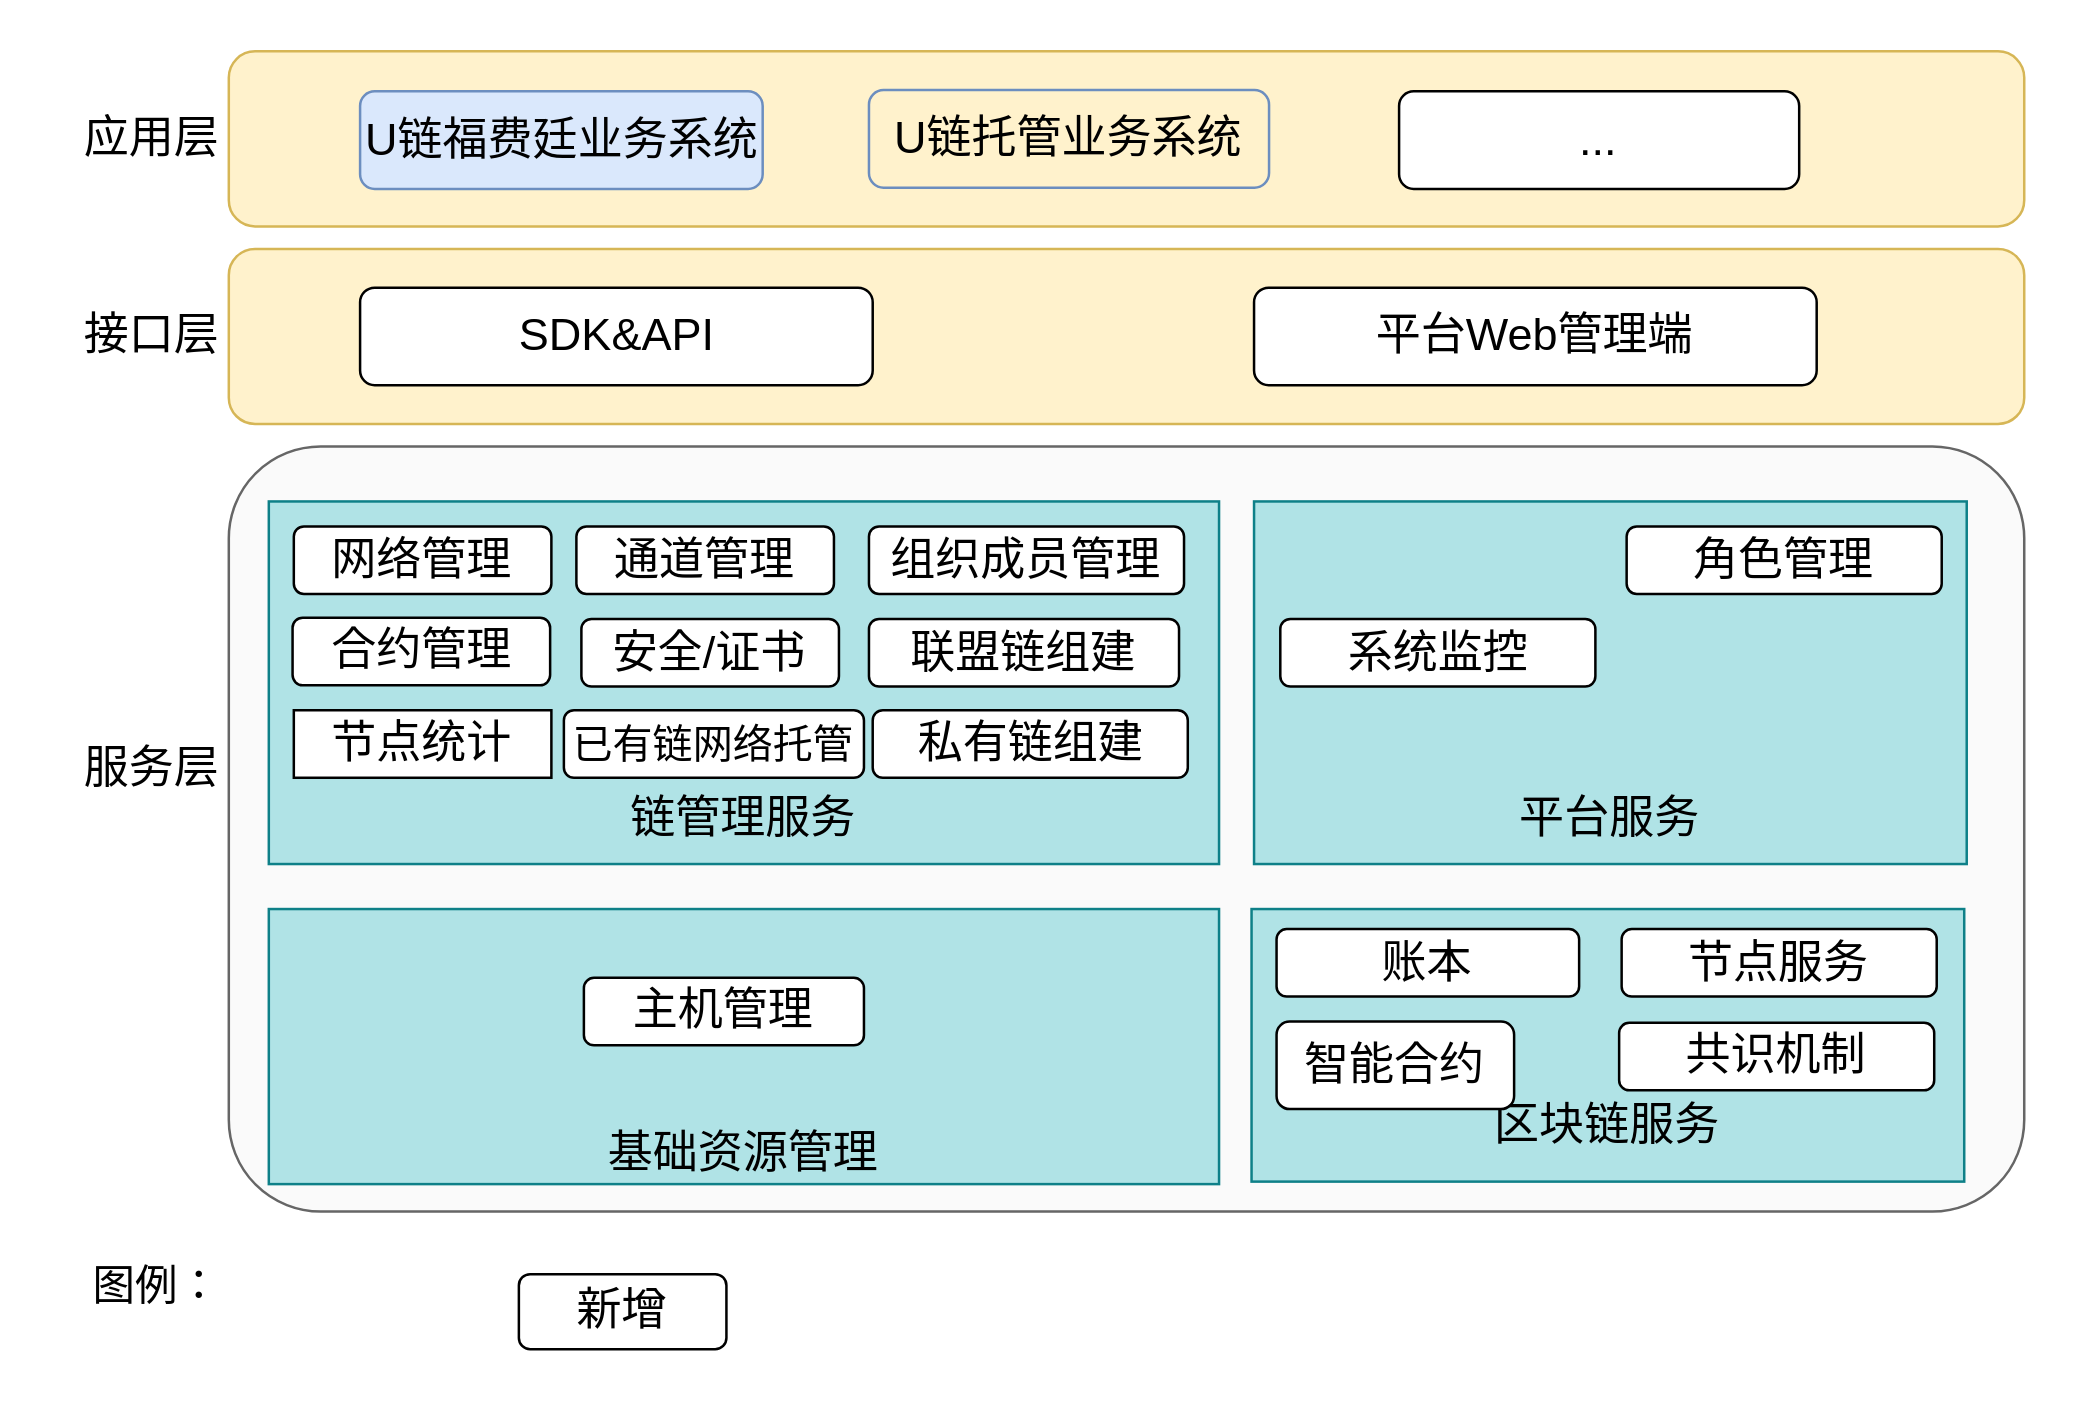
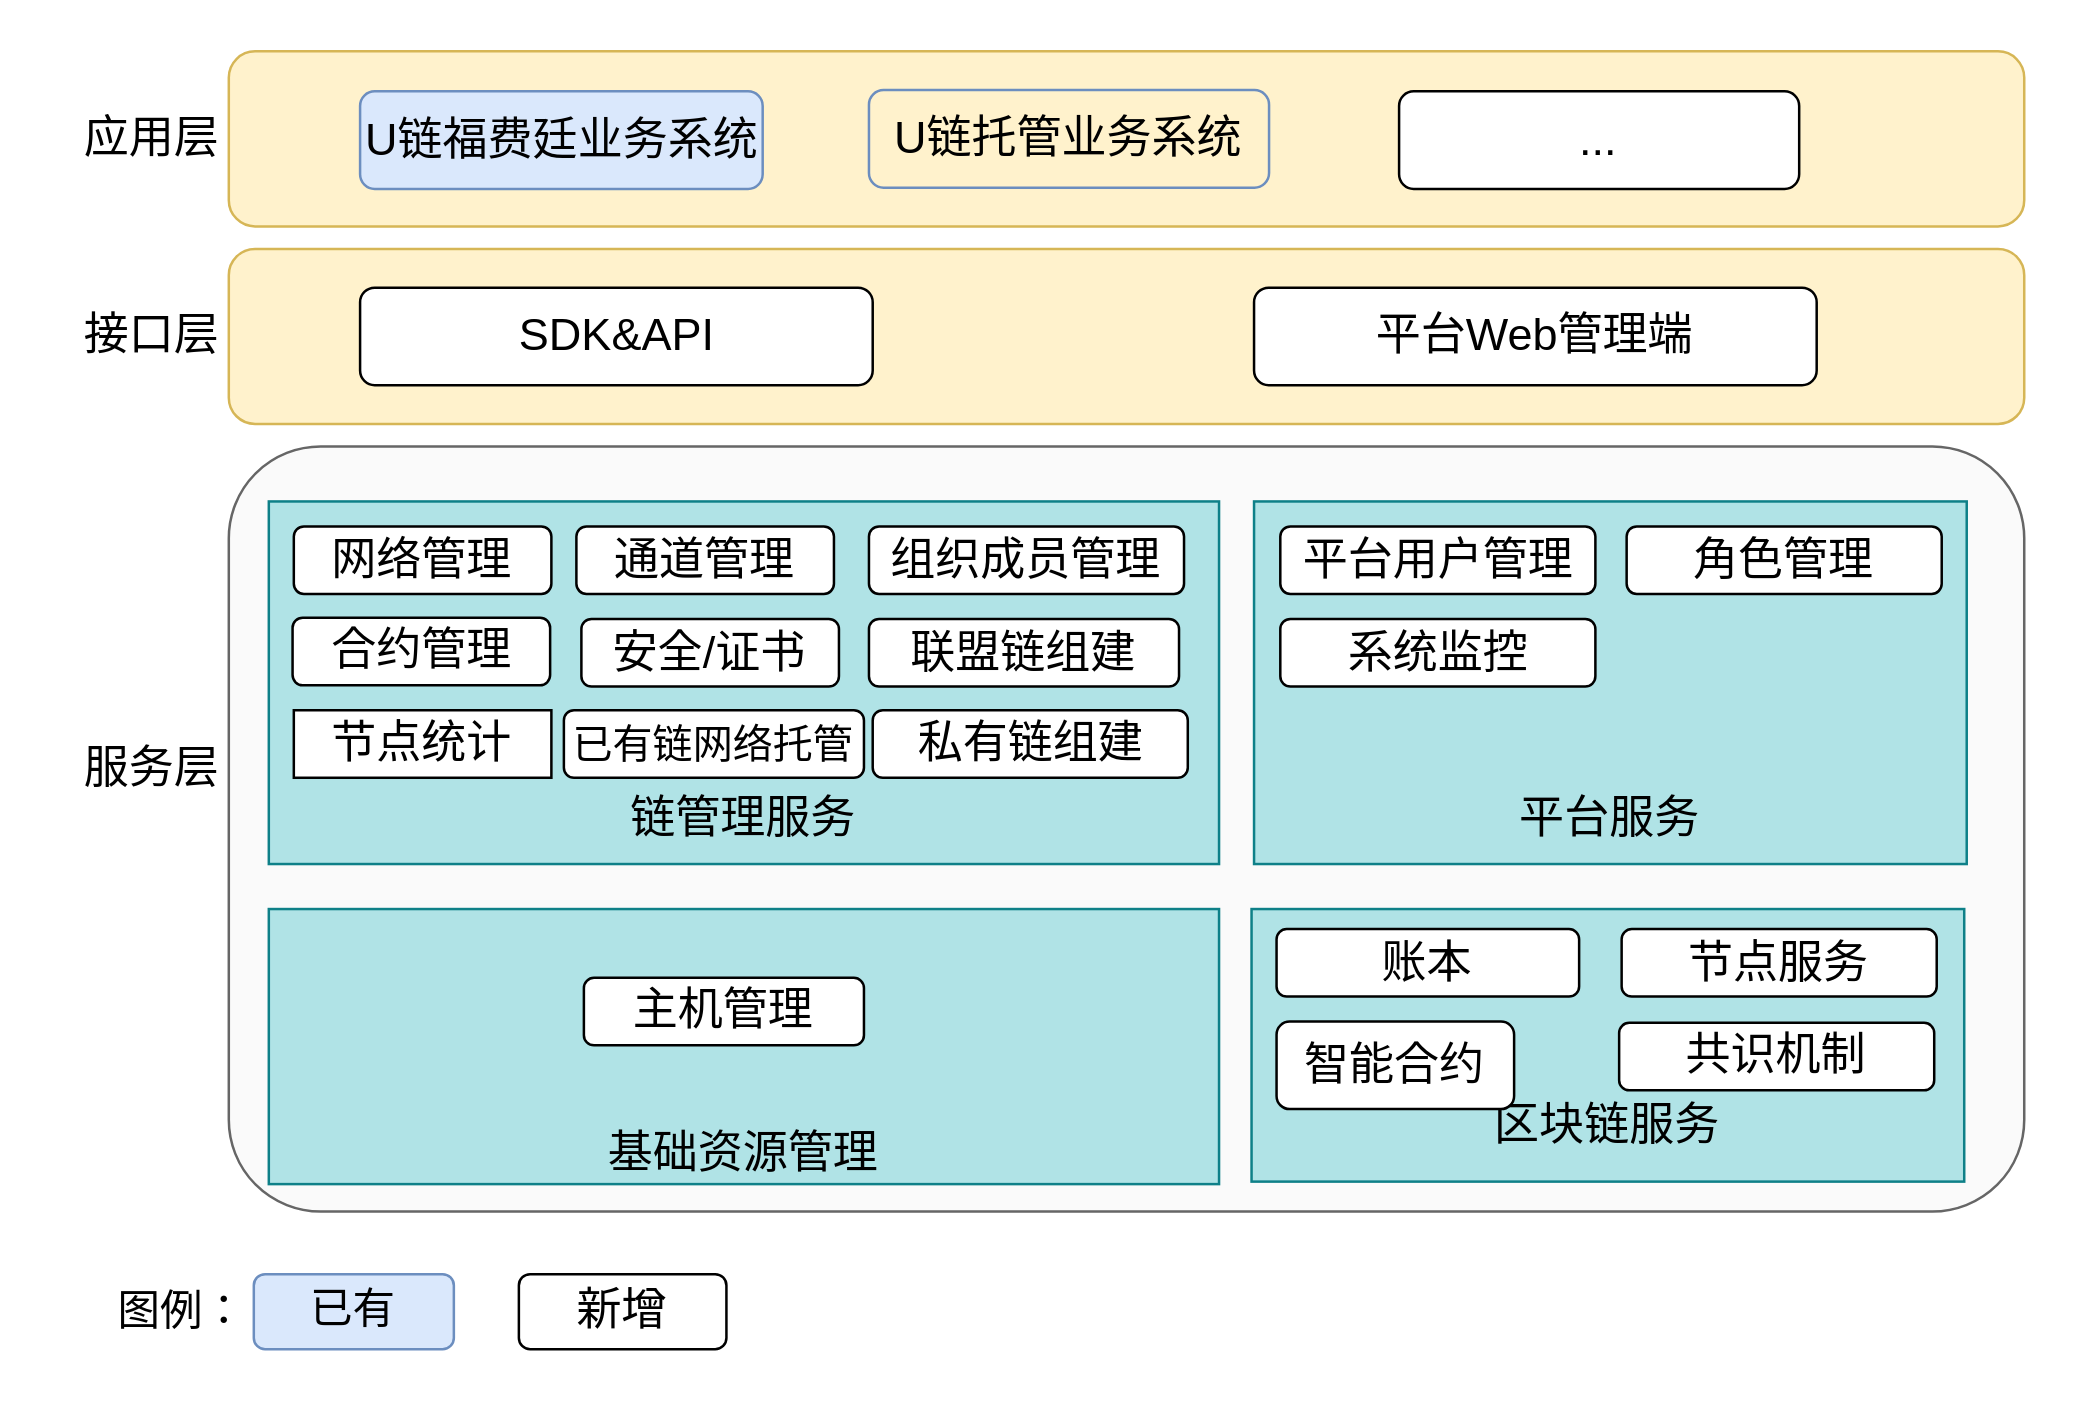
  <mxCell id="0" />
  <mxCell id="1" parent="0" />
  <mxCell id="2" value="" style="rounded=1;whiteSpace=wrap;html=1;fillColor=#fff2cc;strokeColor=#d6b656;" vertex="1" parent="1"><mxGeometry x="91" y="20" width="718" height="70" as="geometry" /></mxCell>
  <mxCell id="3" value="应用层" style="text;html=1;strokeColor=none;fillColor=none;align=center;verticalAlign=middle;whiteSpace=wrap;rounded=0;fontSize=18;" vertex="1" parent="1"><mxGeometry x="20" y="45" width="81" height="20" as="geometry" /></mxCell>
  <mxCell id="4" value="接口层" style="text;html=1;strokeColor=none;fillColor=none;align=center;verticalAlign=middle;whiteSpace=wrap;rounded=0;fontSize=18;" vertex="1" parent="1"><mxGeometry x="20" y="124" width="81" height="20" as="geometry" /></mxCell>
  <mxCell id="5" value="" style="rounded=1;whiteSpace=wrap;html=1;fillColor=#fff2cc;strokeColor=#d6b656;" vertex="1" parent="1"><mxGeometry x="91" y="99" width="718" height="70" as="geometry" /></mxCell>
  <mxCell id="6" value="SDK&amp;amp;API" style="rounded=1;whiteSpace=wrap;html=1;fontSize=18;" vertex="1" parent="1"><mxGeometry x="143.5" y="114.5" width="205" height="39" as="geometry" /></mxCell>
  <mxCell id="7" value="平台Web管理端" style="rounded=1;whiteSpace=wrap;html=1;fontSize=18;" vertex="1" parent="1"><mxGeometry x="501" y="114.5" width="225" height="39" as="geometry" /></mxCell>
  <mxCell id="8" value="U链福费廷业务系统" style="rounded=1;whiteSpace=wrap;html=1;fontSize=18;fillColor=#dae8fc;strokeColor=#6c8ebf;" vertex="1" parent="1"><mxGeometry x="143.5" y="36" width="161" height="39" as="geometry" /></mxCell>
  <mxCell id="9" value="..." style="rounded=1;whiteSpace=wrap;html=1;fontSize=18;" vertex="1" parent="1"><mxGeometry x="559" y="36" width="160" height="39" as="geometry" /></mxCell>
  <mxCell id="10" value="" style="rounded=1;whiteSpace=wrap;html=1;fontSize=18;fillColor=#f5f5f5;strokeColor=#666666;glass=0;shadow=0;comic=0;arcSize=12;fillOpacity=50;fontColor=#333333;" vertex="1" parent="1"><mxGeometry x="91" y="178" width="718" height="306" as="geometry" /></mxCell>
  <mxCell id="11" value="服务层" style="text;html=1;strokeColor=none;fillColor=none;align=center;verticalAlign=middle;whiteSpace=wrap;rounded=0;fontSize=18;" vertex="1" parent="1"><mxGeometry x="20" y="297" width="81" height="20" as="geometry" /></mxCell>
  <mxCell id="12" value="&lt;br&gt;&lt;br&gt;&lt;br&gt;&lt;br&gt;&lt;br&gt;链管理服务&lt;br&gt;" style="rounded=0;whiteSpace=wrap;html=1;shadow=0;glass=0;comic=0;fontSize=18;fillColor=#b0e3e6;strokeColor=#0e8088;" vertex="1" parent="1"><mxGeometry x="107" y="200" width="380" height="145" as="geometry" /></mxCell>
  <mxCell id="13" value="网络管理" style="rounded=1;whiteSpace=wrap;html=1;shadow=0;glass=0;comic=0;fontSize=18;" vertex="1" parent="1"><mxGeometry x="117" y="210" width="103" height="27" as="geometry" /></mxCell>
  <mxCell id="14" value="通道管理" style="rounded=1;whiteSpace=wrap;html=1;shadow=0;glass=0;comic=0;fontSize=18;" vertex="1" parent="1"><mxGeometry x="230" y="210" width="103" height="27" as="geometry" /></mxCell>
  <mxCell id="15" value="合约管理" style="rounded=1;whiteSpace=wrap;html=1;shadow=0;glass=0;comic=0;fontSize=18;" vertex="1" parent="1"><mxGeometry x="116.5" y="246.5" width="103" height="27" as="geometry" /></mxCell>
  <mxCell id="16" value="私有链组建" style="rounded=1;whiteSpace=wrap;html=1;shadow=0;glass=0;comic=0;fontSize=18;" vertex="1" parent="1"><mxGeometry x="348.5" y="283.5" width="126" height="27" as="geometry" /></mxCell>
  <mxCell id="17" value="&lt;br&gt;&lt;br&gt;&lt;br&gt;&lt;br&gt;&lt;br&gt;平台服务&lt;br&gt;" style="rounded=0;whiteSpace=wrap;html=1;shadow=0;glass=0;comic=0;fontSize=18;fillColor=#b0e3e6;strokeColor=#0e8088;" vertex="1" parent="1"><mxGeometry x="501" y="200" width="285" height="145" as="geometry" /></mxCell>
  <mxCell id="18" value="组织成员管理" style="rounded=1;whiteSpace=wrap;html=1;shadow=0;glass=0;comic=0;fontSize=18;" vertex="1" parent="1"><mxGeometry x="347" y="210" width="126" height="27" as="geometry" /></mxCell>
  <mxCell id="19" value="系统监控" style="rounded=1;whiteSpace=wrap;html=1;shadow=0;glass=0;comic=0;fontSize=18;" vertex="1" parent="1"><mxGeometry x="511.5" y="247" width="126" height="27" as="geometry" /></mxCell>
  <mxCell id="20" value="&lt;br&gt;&lt;br&gt;&lt;br&gt;区块链服务&lt;br&gt;" style="rounded=0;whiteSpace=wrap;html=1;shadow=0;glass=0;comic=0;fontSize=18;fillColor=#b0e3e6;strokeColor=#0e8088;" vertex="1" parent="1"><mxGeometry x="500" y="363" width="285" height="109" as="geometry" /></mxCell>
  <mxCell id="21" value="账本" style="rounded=1;whiteSpace=wrap;html=1;shadow=0;glass=0;comic=0;fontSize=18;fillColor=#FFFFFF;strokeColor=#000000;" vertex="1" parent="1"><mxGeometry x="510" y="371" width="121" height="27" as="geometry" /></mxCell>
  <mxCell id="22" value="节点服务" style="rounded=1;whiteSpace=wrap;html=1;shadow=0;glass=0;comic=0;fontSize=18;fillColor=#FFFFFF;strokeColor=#000000;" vertex="1" parent="1"><mxGeometry x="648" y="371" width="126" height="27" as="geometry" /></mxCell>
  <mxCell id="23" value="智能合约" style="rounded=1;whiteSpace=wrap;html=1;shadow=0;glass=0;comic=0;fontSize=18;fillColor=#FFFFFF;strokeColor=#000000;" vertex="1" parent="1"><mxGeometry x="510" y="408" width="95" height="35" as="geometry" /></mxCell>
  <mxCell id="24" value="&lt;br&gt;&lt;br&gt;&lt;br&gt;&lt;br&gt;基础资源管理&lt;br&gt;" style="rounded=0;whiteSpace=wrap;html=1;shadow=0;glass=0;comic=0;fontSize=18;fillColor=#b0e3e6;strokeColor=#0e8088;" vertex="1" parent="1"><mxGeometry x="107" y="363" width="380" height="110" as="geometry" /></mxCell>
  <mxCell id="25" value="节点统计" style="whiteSpace=wrap;html=1;shadow=0;glass=0;comic=0;fontSize=18;rounded=0;" vertex="1" parent="1"><mxGeometry x="117" y="283.5" width="103" height="27" as="geometry" /></mxCell>
  <mxCell id="26" value="安全/证书" style="rounded=1;whiteSpace=wrap;html=1;shadow=0;glass=0;comic=0;fontSize=18;" vertex="1" parent="1"><mxGeometry x="232" y="247" width="103" height="27" as="geometry" /></mxCell>
+ <mxCell id="27" value="平台用户管理" style="rounded=1;whiteSpace=wrap;html=1;shadow=0;glass=0;comic=0;fontSize=18;" vertex="1" parent="1"><mxGeometry x="511.5" y="210" width="126" height="27" as="geometry" /></mxCell>
  <mxCell id="28" value="主机管理" style="rounded=1;whiteSpace=wrap;html=1;shadow=0;glass=0;comic=0;fontSize=18;" vertex="1" parent="1"><mxGeometry x="233" y="390.5" width="112" height="27" as="geometry" /></mxCell>
+ <mxCell id="29" value="已有" style="rounded=1;whiteSpace=wrap;html=1;fillColor=#dae8fc;fontSize=17;strokeColor=#6c8ebf;" vertex="1" parent="1"><mxGeometry x="101" y="509" width="80" height="30" as="geometry" /></mxCell>
  <mxCell id="30" value="新增" style="rounded=1;whiteSpace=wrap;html=1;fontSize=18;fillColor=#FFFFFF;" vertex="1" parent="1"><mxGeometry x="207" y="509" width="83" height="30" as="geometry" /></mxCell>
- <mxCell id="31" value="图例：" style="text;html=1;strokeColor=none;fillColor=none;align=center;verticalAlign=middle;whiteSpace=wrap;rounded=0;fontSize=17;" vertex="1" parent="1"><mxGeometry x="34" y="505" width="57" height="20" as="geometry" /></mxCell>
+ <mxCell id="31" value="图例：" style="text;html=1;strokeColor=none;fillColor=none;align=center;verticalAlign=middle;whiteSpace=wrap;rounded=0;fontSize=17;" vertex="1" parent="1"><mxGeometry x="44" y="515" width="57" height="20" as="geometry" /></mxCell>
  <mxCell id="32" value="共识机制" style="rounded=1;whiteSpace=wrap;html=1;shadow=0;glass=0;comic=0;fontSize=18;fillColor=#FFFFFF;strokeColor=#000000;" vertex="1" parent="1"><mxGeometry x="647" y="408.5" width="126" height="27" as="geometry" /></mxCell>
  <mxCell id="33" value="U链托管业务系统" style="rounded=1;whiteSpace=wrap;html=1;fontSize=18;fillColor=#fff2cc;strokeColor=#6c8ebf;" vertex="1" parent="1"><mxGeometry x="347" y="35.5" width="160" height="39" as="geometry" /></mxCell>
  <mxCell id="34" value="角色管理" style="rounded=1;whiteSpace=wrap;html=1;shadow=0;glass=0;comic=0;fontSize=18;" vertex="1" parent="1"><mxGeometry x="650" y="210" width="126" height="27" as="geometry" /></mxCell>
  <mxCell id="35" value="联盟链组建" style="rounded=1;whiteSpace=wrap;html=1;shadow=0;glass=0;comic=0;fontSize=18;" vertex="1" parent="1"><mxGeometry x="347" y="247" width="124" height="27" as="geometry" /></mxCell>
  <mxCell id="36" value="已有链网络托管" style="rounded=1;whiteSpace=wrap;html=1;shadow=0;glass=0;comic=0;fontSize=16;" vertex="1" parent="1"><mxGeometry x="225" y="283.5" width="120" height="27" as="geometry" /></mxCell>
